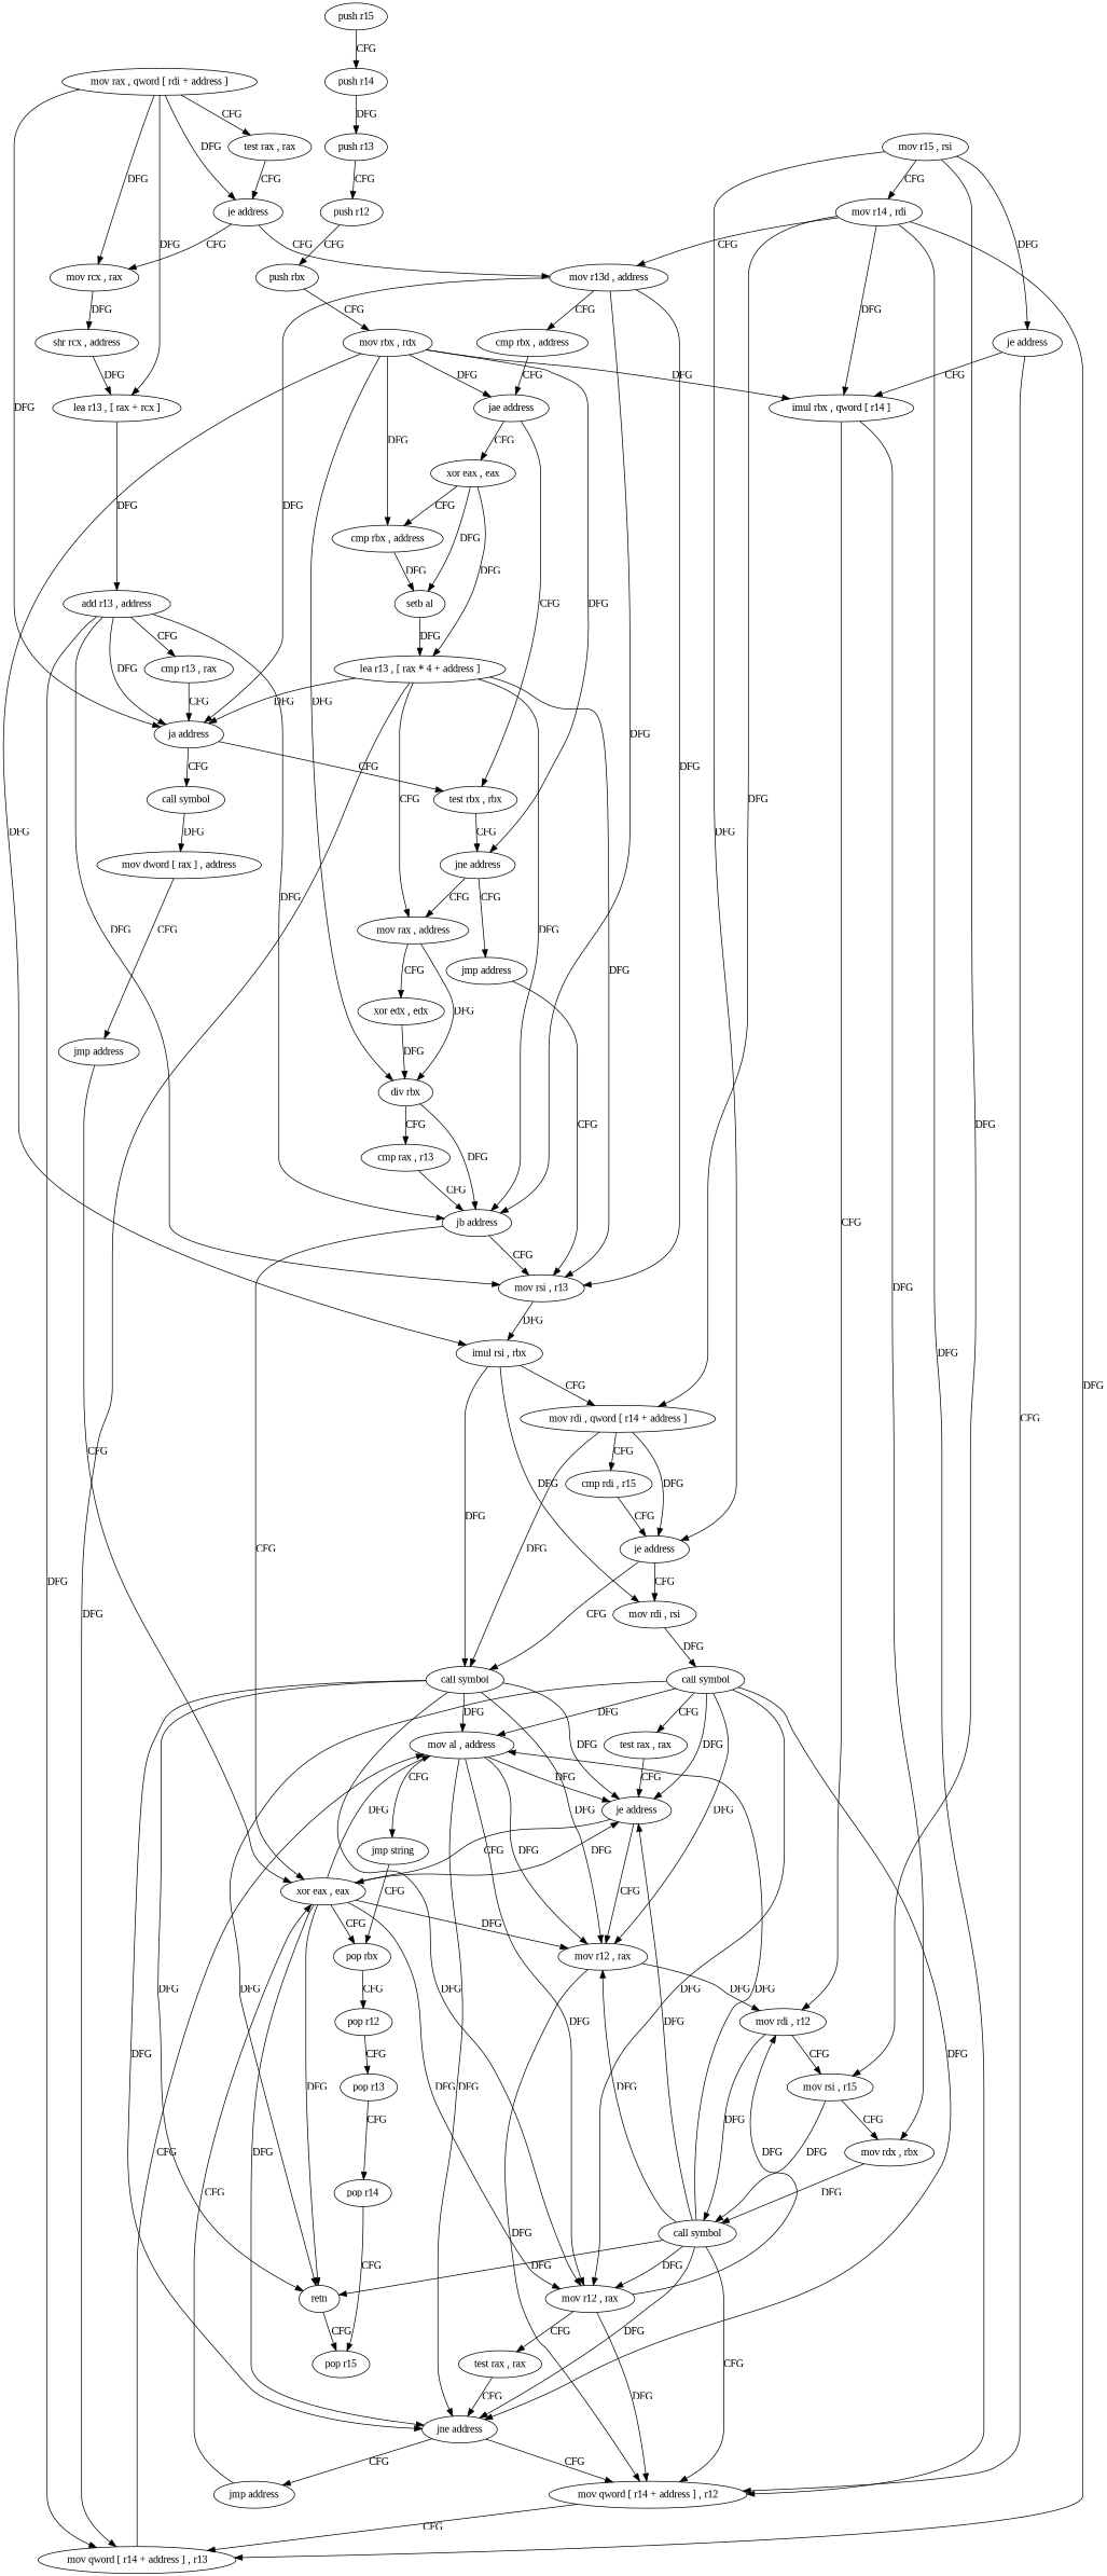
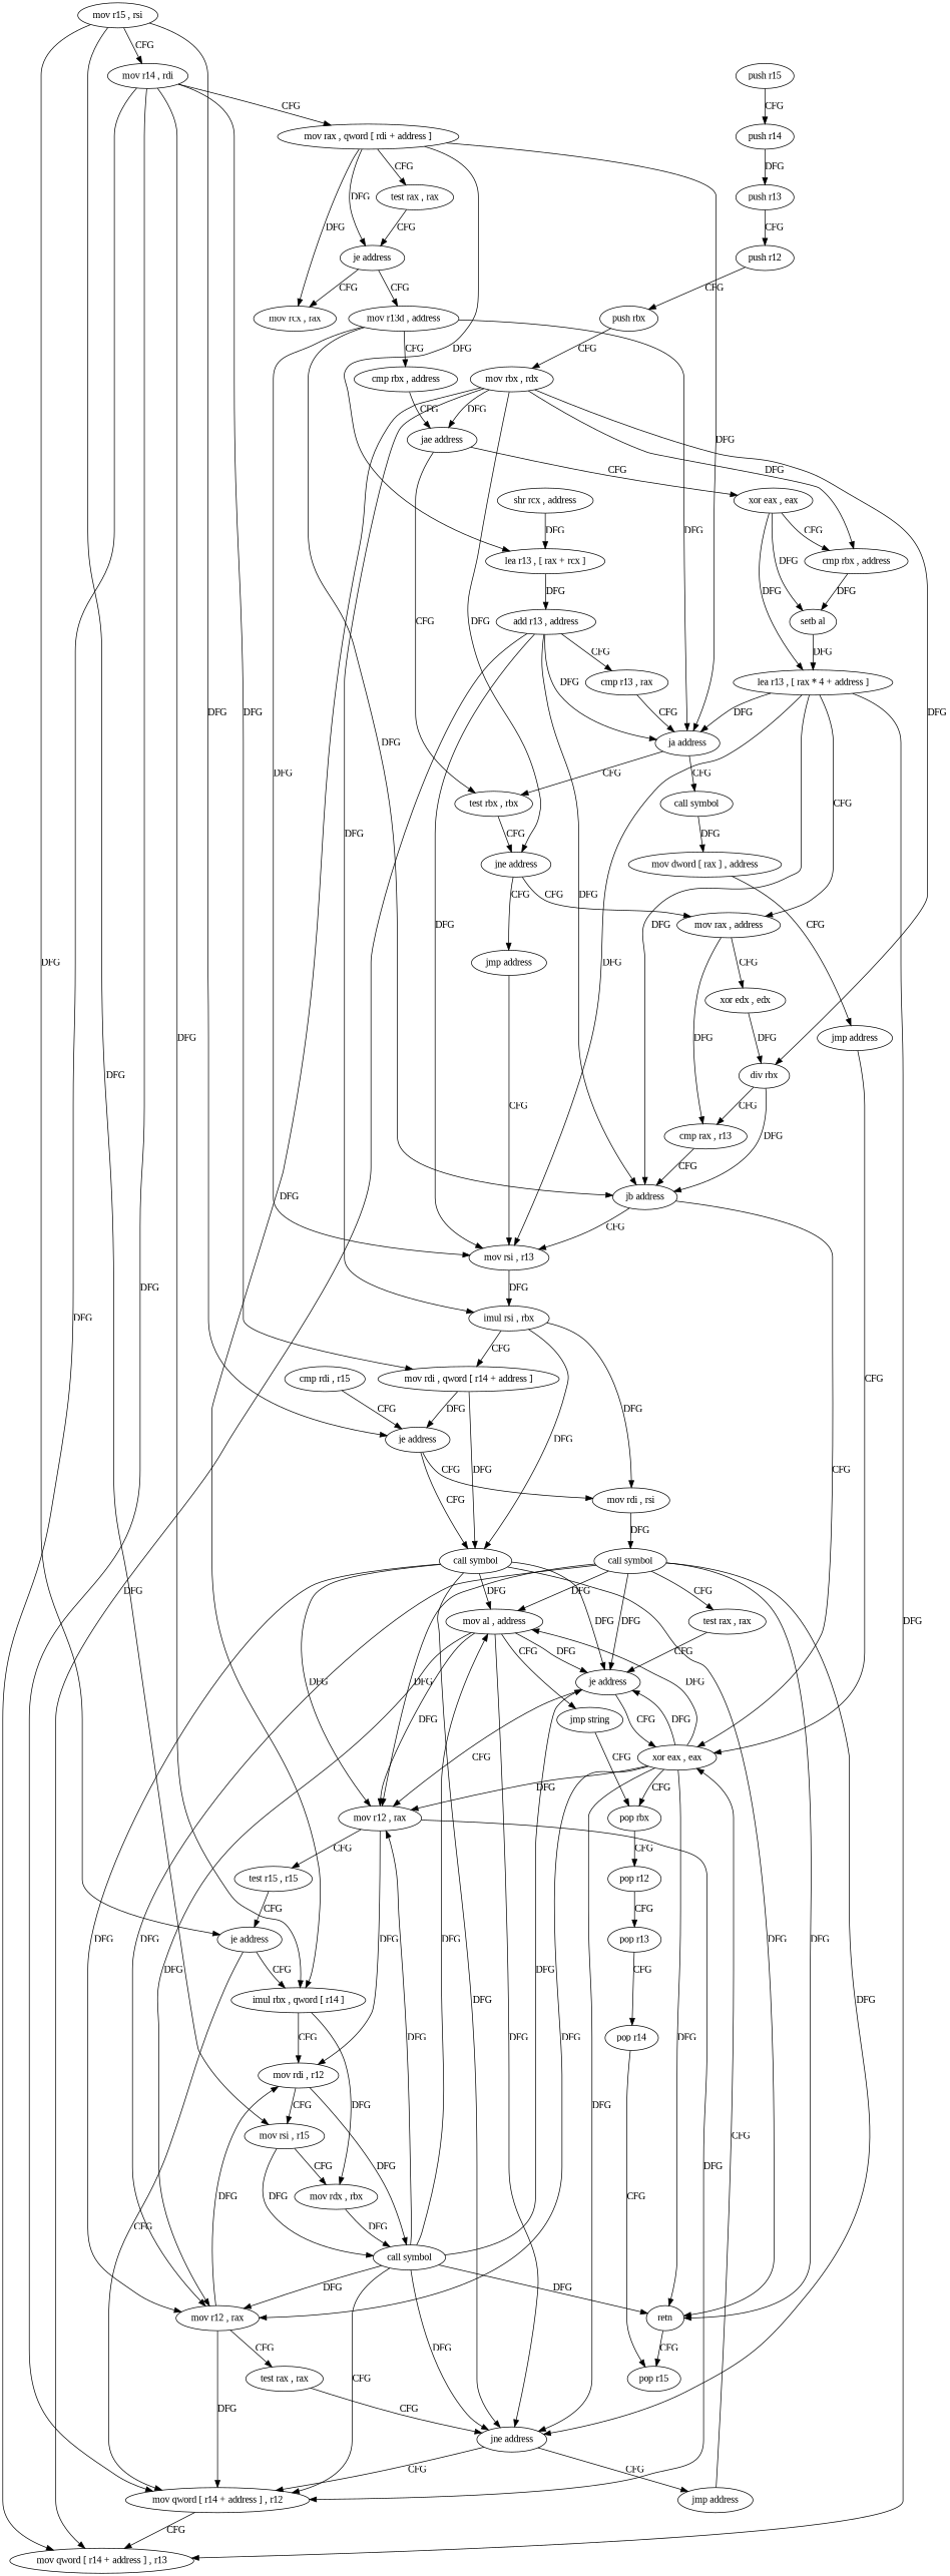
  digraph {
    fontname="Liberation Serif"
    node [fontname="Liberation Serif"]
    edge [fontname="Liberation Serif"]
    n1 [label="push r15"]
    n2 [label="push r14"]
    n3 [label="push r13"]
    n4 [label="push r12"]
    n5 [label="push rbx"]
    n6 [label="mov rbx , rdx"]
    n7 [label="jae address"]
    n8 [label="cmp rbx , address"]
    n9 [label="jne address"]
    n10 [label="imul rsi , rbx"]
    n11 [label="div rbx"]
    n12 [label="imul rbx , qword [ r14 ]"]
    n13 [label="mov r15 , rsi"]
    n14 [label="mov r14 , rdi"]
    n15 [label="je address"]
    n16 [label="je address"]
    n17 [label="mov rsi , r15"]
    n18 [label="xor eax , eax"]
    n19 [label="test rbx , rbx"]
    n20 [label="setb al"]
    n21 [label="mov rax , address"]
    n22 [label="jmp address"]
    n23 [label="mov rdi , qword [ r14 + address ]"]
    n24 [label="mov rdi , rsi"]
    n25 [label="call symbol"]
    n26 [label="jb address"]
    n27 [label="cmp rax , r13"]
    n28 [label="mov rdi , r12"]
    n29 [label="mov rdx , rbx"]
    n30 [label="mov rax , qword [ rdi + address ]"]
    n31 [label="mov qword [ r14 + address ] , r12"]
    n32 [label="mov qword [ r14 + address ] , r13"]
    n33 [label="call symbol"]
    n34 [label="test rax , rax"]
    n35 [label="je address"]
    n36 [label="mov rcx , rax"]
    n37 [label="lea r13 , [ rax + rcx ]"]
    n38 [label="ja address"]
    n39 [label="cmp rdi , r15"]
    n40 [label="mov al , address"]
    n41 [label="mov r13d , address"]
    n42 [label="shr rcx , address"]
    n43 [label="add r13 , address"]
    n44 [label="call symbol"]
    n45 [label="cmp rbx , address"]
    n46 [label="mov rsi , r13"]
    n47 [label="xor eax , eax"]
    n48 [label="lea r13 , [ rax * 4 + address ]"]
    n49 [label="cmp r13 , rax"]
    n50 [label="mov dword [ rax ] , address"]
    n51 [label="jmp address"]
    n52 [label="xor edx , edx"]
    n53 [label="pop rbx"]
    n54 [label="je address"]
    n55 [label="mov r12 , rax"]
    n56 [label="mov r12 , rax"]
    n57 [label="jne address"]
    n58 [label=retn]
    n59 [label="pop r12"]
+   n60 [label="test r15 , r15"]
    n61 [label="test rax , rax"]
    n62 [label="jmp address"]
    n63 [label="jmp string"]
    n64 [label="pop r15"]
    n65 [label="pop r13"]
    n66 [label="call symbol"]
    n67 [label="test rax , rax"]
    n68 [label="pop r14"]
    n1 -> n2 [label=CFG]
    n2 -> n3 [label=DFG]
    n3 -> n4 [label=CFG]
    n4 -> n5 [label=CFG]
    n5 -> n6 [label=CFG]
    n6 -> n7 [label=DFG]
    n6 -> n8 [label=DFG]
    n6 -> n9 [label=DFG]
    n6 -> n10 [label=DFG]
    n6 -> n11 [label=DFG]
    n6 -> n12 [label=DFG]
    n7 -> n18 [label=CFG]
    n7 -> n19 [label=CFG]
    n8 -> n20 [label=DFG]
    n9 -> n21 [label=CFG]
    n9 -> n22 [label=CFG]
    n10 -> n23 [label=CFG]
    n10 -> n24 [label=DFG]
    n10 -> n25 [label=DFG]
    n11 -> n26 [label=DFG]
    n11 -> n27 [label=CFG]
    n12 -> n28 [label=CFG]
    n12 -> n29 [label=DFG]
    n13 -> n14 [label=CFG]
    n13 -> n15 [label=DFG]
    n13 -> n16 [label=DFG]
    n13 -> n17 [label=DFG]
    n14 -> n12 [label=DFG]
    n14 -> n23 [label=DFG]
-   n14 -> n41 [label=CFG]
+   n14 -> n30 [label=CFG]
    n14 -> n31 [label=DFG]
    n14 -> n32 [label=DFG]
    n15 -> n24 [label=CFG]
    n15 -> n25 [label=CFG]
    n16 -> n12 [label=CFG]
    n16 -> n31 [label=CFG]
    n17 -> n29 [label=CFG]
    n17 -> n33 [label=DFG]
    n18 -> n8 [label=CFG]
    n18 -> n20 [label=DFG]
    n18 -> n48 [label=DFG]
    n19 -> n9 [label=CFG]
    n20 -> n48 [label=DFG]
-   n21 -> n11 [label=DFG]
+   n21 -> n27 [label=DFG]
    n21 -> n52 [label=CFG]
    n22 -> n46 [label=CFG]
    n23 -> n15 [label=DFG]
    n23 -> n25 [label=DFG]
-   n23 -> n39 [label=CFG]
    n24 -> n66 [label=DFG]
    n25 -> n40 [label=DFG]
    n25 -> n54 [label=DFG]
    n25 -> n55 [label=DFG]
    n25 -> n56 [label=DFG]
    n25 -> n57 [label=DFG]
    n25 -> n58 [label=DFG]
    n26 -> n46 [label=CFG]
    n26 -> n47 [label=CFG]
    n27 -> n26 [label=CFG]
    n28 -> n17 [label=CFG]
    n28 -> n33 [label=DFG]
    n29 -> n33 [label=DFG]
    n30 -> n34 [label=CFG]
    n30 -> n35 [label=DFG]
    n30 -> n36 [label=DFG]
    n30 -> n37 [label=DFG]
    n30 -> n38 [label=DFG]
    n31 -> n32 [label=CFG]
-   n32 -> n40 [label=CFG]
    n33 -> n31 [label=CFG]
    n33 -> n40 [label=DFG]
    n33 -> n54 [label=DFG]
    n33 -> n55 [label=DFG]
    n33 -> n56 [label=DFG]
    n33 -> n57 [label=DFG]
    n33 -> n58 [label=DFG]
    n34 -> n35 [label=CFG]
    n35 -> n36 [label=CFG]
    n35 -> n41 [label=CFG]
-   n36 -> n42 [label=DFG]
    n37 -> n43 [label=DFG]
    n38 -> n19 [label=CFG]
    n38 -> n44 [label=CFG]
    n39 -> n15 [label=CFG]
    n40 -> n54 [label=DFG]
    n40 -> n55 [label=DFG]
    n40 -> n56 [label=DFG]
    n40 -> n57 [label=DFG]
    n40 -> n63 [label=CFG]
    n41 -> n26 [label=DFG]
    n41 -> n38 [label=DFG]
    n41 -> n45 [label=CFG]
    n41 -> n46 [label=DFG]
    n42 -> n37 [label=DFG]
    n43 -> n26 [label=DFG]
    n43 -> n32 [label=DFG]
    n43 -> n38 [label=DFG]
    n43 -> n46 [label=DFG]
    n43 -> n49 [label=CFG]
    n44 -> n50 [label=DFG]
    n45 -> n7 [label=CFG]
    n46 -> n10 [label=DFG]
    n47 -> n40 [label=DFG]
    n47 -> n53 [label=CFG]
    n47 -> n54 [label=DFG]
    n47 -> n55 [label=DFG]
    n47 -> n56 [label=DFG]
    n47 -> n57 [label=DFG]
    n47 -> n58 [label=DFG]
    n48 -> n21 [label=CFG]
    n48 -> n26 [label=DFG]
    n48 -> n32 [label=DFG]
    n48 -> n38 [label=DFG]
    n48 -> n46 [label=DFG]
    n49 -> n38 [label=CFG]
    n50 -> n51 [label=CFG]
    n51 -> n47 [label=CFG]
    n52 -> n11 [label=DFG]
    n53 -> n59 [label=CFG]
    n54 -> n47 [label=CFG]
    n54 -> n55 [label=CFG]
    n55 -> n28 [label=DFG]
    n55 -> n31 [label=DFG]
+   n55 -> n60 [label=CFG]
    n56 -> n28 [label=DFG]
    n56 -> n31 [label=DFG]
    n56 -> n61 [label=CFG]
    n57 -> n31 [label=CFG]
    n57 -> n62 [label=CFG]
    n58 -> n64 [label=CFG]
    n59 -> n65 [label=CFG]
+   n60 -> n16 [label=CFG]
    n61 -> n57 [label=CFG]
    n62 -> n47 [label=CFG]
    n63 -> n53 [label=CFG]
    n65 -> n68 [label=CFG]
    n66 -> n40 [label=DFG]
    n66 -> n54 [label=DFG]
    n66 -> n55 [label=DFG]
    n66 -> n56 [label=DFG]
    n66 -> n57 [label=DFG]
    n66 -> n58 [label=DFG]
    n66 -> n67 [label=CFG]
    n67 -> n54 [label=CFG]
    n68 -> n64 [label=CFG]
  }
